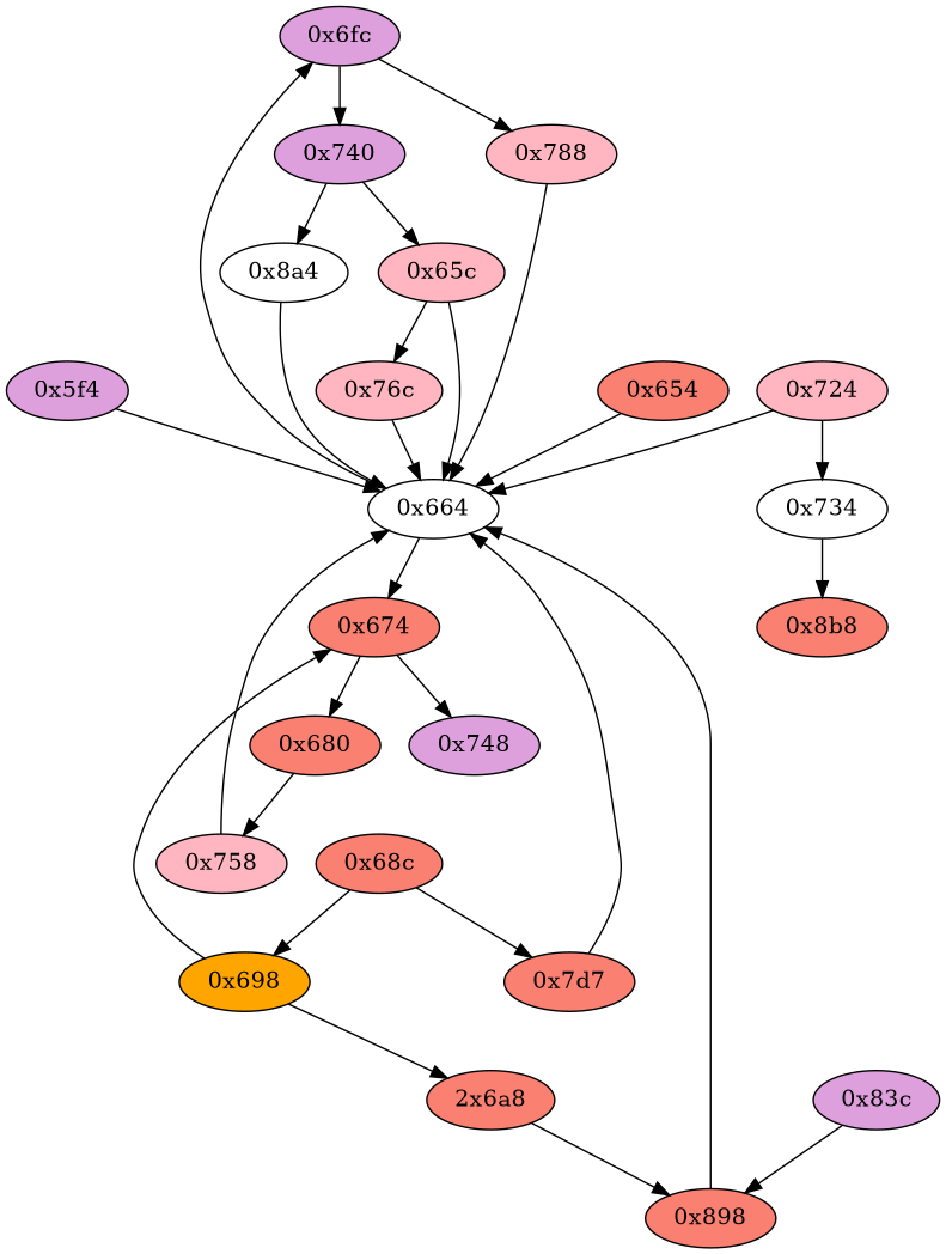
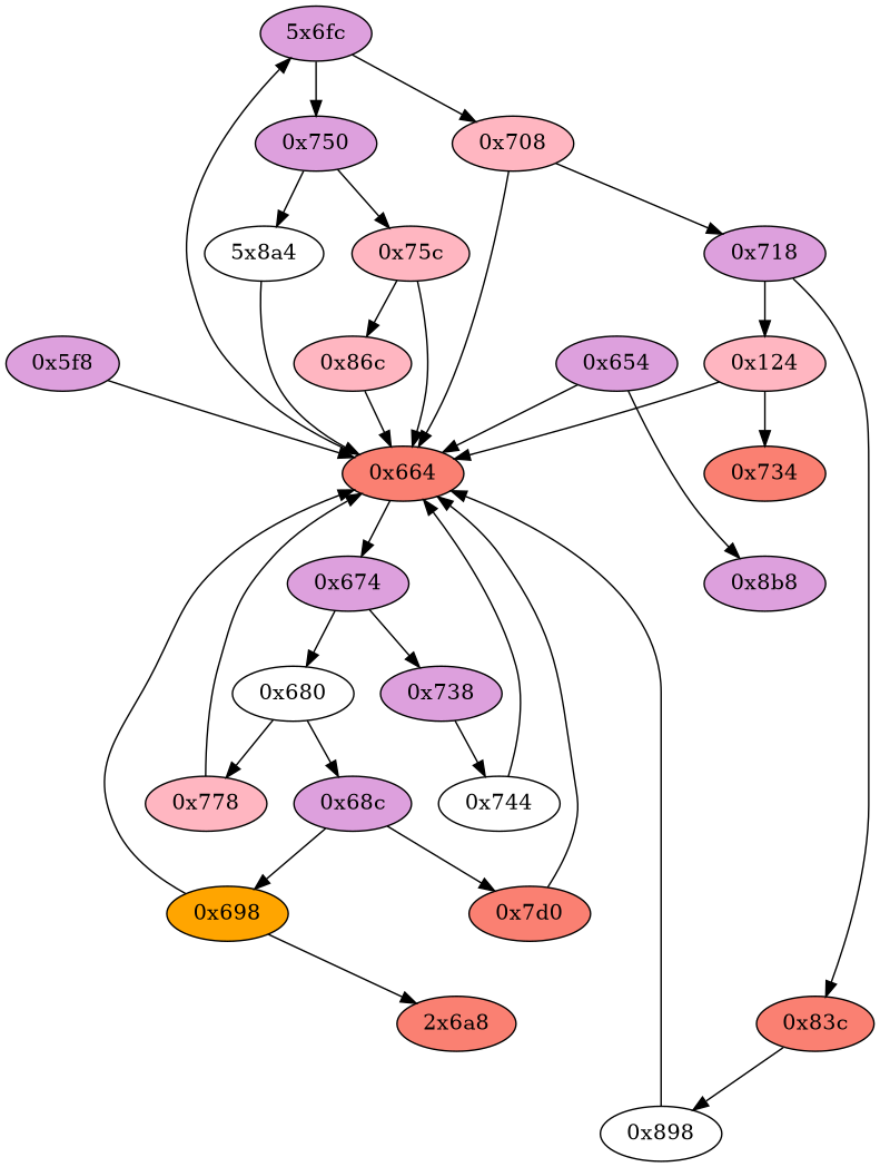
  strict digraph {
    node [fillcolor=plum opcode="[u'ldr', u'cmp', u'b']" style=filled]
-   "0x6fc"
-   "0x750" [label="0x740"]
-   "0x708" [fillcolor=lightpink opcode="[u'ldr', u'cmp', u'mov', u'b']" label="0x788"]
-   "0x75c" [fillcolor=lightpink opcode="[u'ldr', u'cmp', u'mov', u'b']" label="0x65c"]
-   "0x8a4" [fillcolor=white opcode="[u'ldr', u'bl', u'mvn', u'mov', u'b']"]
-   "0x664" [fillcolor=white opcode="[u'mov', u'ldr', u'cmp', u'b']"]
-   "0x76c" [fillcolor=lightpink opcode="[u'ldr', u'mov', u'b']"]
-   "0x674" [fillcolor=salmon]
-   "0x83c" [opcode="[u'ldr', u'ldr', u'ldr', u'ldr', u'ldr', u'mov', u'sub', u'cmp', u'sub', u'mov', u'add', u'mul', u'mov', u'mvn', u'orr', u'cmn', u'mov', u'teq', u'ldr', u'mov', u'cmn', u'mov', u'mov']"]
-   "0x724" [fillcolor=lightpink opcode="[u'ldr', u'cmp', u'mov', u'b']"]
-   "0x680" [fillcolor=salmon]
-   "0x778" [fillcolor=lightpink opcode="[u'ldr', u'mov', u'ldr', u'sub', u'mul', u'eor', u'and', u'ldr', u'mov', u'mov', u'ldr', u'ldr', u'cmp', u'mov', u'teq', u'ldr', u'mov', u'cmp', u'mov', u'cmp', u'mov', u'b']" label="0x758"]
-   "0x68c" [fillcolor=salmon]
+   "0x6fc" [label="5x6fc"]
+   "0x750"
+   "0x708" [fillcolor=lightpink opcode="[u'ldr', u'cmp', u'mov', u'b']"]
+   "0x75c" [fillcolor=lightpink opcode="[u'ldr', u'cmp', u'mov', u'b']"]
+   "0x8a4" [fillcolor=white opcode="[u'ldr', u'bl', u'mvn', u'mov', u'b']" label="5x8a4"]
+   "0x664" [fillcolor=salmon opcode="[u'mov', u'ldr', u'cmp', u'b']"]
+   "0x718"
+   "0x76c" [fillcolor=lightpink opcode="[u'ldr', u'mov', u'b']" label="0x86c"]
+   "0x674"
+   "0x83c" [fillcolor=salmon opcode="[u'ldr', u'ldr', u'ldr', u'ldr', u'ldr', u'mov', u'sub', u'cmp', u'sub', u'mov', u'add', u'mul', u'mov', u'mvn', u'orr', u'cmn', u'mov', u'teq', u'ldr', u'mov', u'cmn', u'mov', u'mov']"]
+   "0x724" [fillcolor=lightpink opcode="[u'ldr', u'cmp', u'mov', u'b']" label="0x124"]
+   "0x680" [fillcolor=white]
+   "0x778" [fillcolor=lightpink opcode="[u'ldr', u'mov', u'ldr', u'sub', u'mul', u'eor', u'and', u'ldr', u'mov', u'mov', u'ldr', u'ldr', u'cmp', u'mov', u'teq', u'ldr', u'mov', u'cmp', u'mov', u'cmp', u'mov', u'b']"]
+   "0x68c"
    "0x698" [fillcolor=orange opcode="[u'ldr', u'cmp', u'mov', u'b']"]
-   "0x7d0" [fillcolor=salmon opcode="[u'ldr', u'bl', u'ldr', u'mvn', u'mov', u'ldr', u'ldr', u'ldr', u'cmp', u'mov', u'rsb', u'mvn', u'mul', u'mvn', u'mov', u'orr', u'ldr', u'cmn', u'mov', u'teq', u'mov', u'mov', u'cmn', u'mov', u'cmp', u'mov', u'b']" label="0x7d7"]
+   "0x7d0" [fillcolor=salmon opcode="[u'ldr', u'bl', u'ldr', u'mvn', u'mov', u'ldr', u'ldr', u'ldr', u'cmp', u'mov', u'rsb', u'mvn', u'mul', u'mvn', u'mov', u'orr', u'ldr', u'cmn', u'mov', u'teq', u'mov', u'mov', u'cmn', u'mov', u'cmp', u'mov', u'b']"]
    n17 [fillcolor=salmon label="2x6a8" opcode="[u'ldr', u'ldr', u'ldr', u'ldr', u'mov', u'sub', u'cmp', u'mul', u'mov', u'mov', u'mvn', u'orr', u'cmn', u'mov', u'teq', u'mov', u'mov', u'cmn', u'mov', u'mov', u'b']"]
-   "0x738" [label="0x748"]
-   "0x8b8" [fillcolor=salmon opcode="[u'mov', u'sub', u'pop']"]
-   "0x898" [fillcolor=salmon opcode="[u'cmp', u'mov', u'b']"]
-   "0x654" [fillcolor=salmon opcode="[u'ldr', u'cmp', u'mov', u'mov']"]
-   "0x734" [fillcolor=white opcode="[u'b']"]
-   "0x5f8" [opcode="[u'push', u'add', u'sub', u'ldr', u'ldr', u'cmp', u'ldr', u'ldr', u'mvn', u'mov', u'ldr', u'str', u'ldr', u'str', u'ldr', u'ldr', u'ldr', u'add', u'str', u'ldr', u'add', u'str', u'b']" label="0x5f4"]
+   "0x738"
+   "0x8b8" [opcode="[u'mov', u'sub', u'pop']"]
+   "0x898" [fillcolor=white opcode="[u'cmp', u'mov', u'b']"]
+   "0x744" [fillcolor=white opcode="[u'ldr', u'mov', u'b']"]
+   "0x654" [opcode="[u'ldr', u'cmp', u'mov', u'mov']"]
+   "0x734" [fillcolor=salmon opcode="[u'b']"]
+   "0x5f8" [opcode="[u'push', u'add', u'sub', u'ldr', u'ldr', u'cmp', u'ldr', u'ldr', u'mvn', u'mov', u'ldr', u'str', u'ldr', u'str', u'ldr', u'ldr', u'ldr', u'add', u'str', u'ldr', u'add', u'str', u'b']"]
    "0x6fc" -> "0x750"
    "0x6fc" -> "0x708"
    "0x750" -> "0x75c"
    "0x750" -> "0x8a4"
    "0x708" -> "0x664"
+   "0x708" -> "0x718"
    "0x75c" -> "0x664"
    "0x75c" -> "0x76c"
    "0x8a4" -> "0x664"
    "0x664" -> "0x6fc"
    "0x664" -> "0x674"
+   "0x718" -> "0x83c"
+   "0x718" -> "0x724"
    "0x76c" -> "0x664"
    "0x674" -> "0x680"
    "0x674" -> "0x738"
    "0x83c" -> "0x898"
    "0x724" -> "0x664"
    "0x724" -> "0x734"
    "0x680" -> "0x778"
+   "0x680" -> "0x68c"
    "0x778" -> "0x664"
    "0x68c" -> "0x698"
    "0x68c" -> "0x7d0"
-   "0x698" -> "0x674"
+   "0x698" -> "0x664"
    "0x698" -> n17
    "0x7d0" -> "0x664"
-   n17 -> "0x898"
+   "0x738" -> "0x744"
    "0x898" -> "0x664"
+   "0x744" -> "0x664"
    "0x654" -> "0x664"
-   "0x734" -> "0x8b8"
+   "0x654" -> "0x8b8"
    "0x5f8" -> "0x664"
  }
